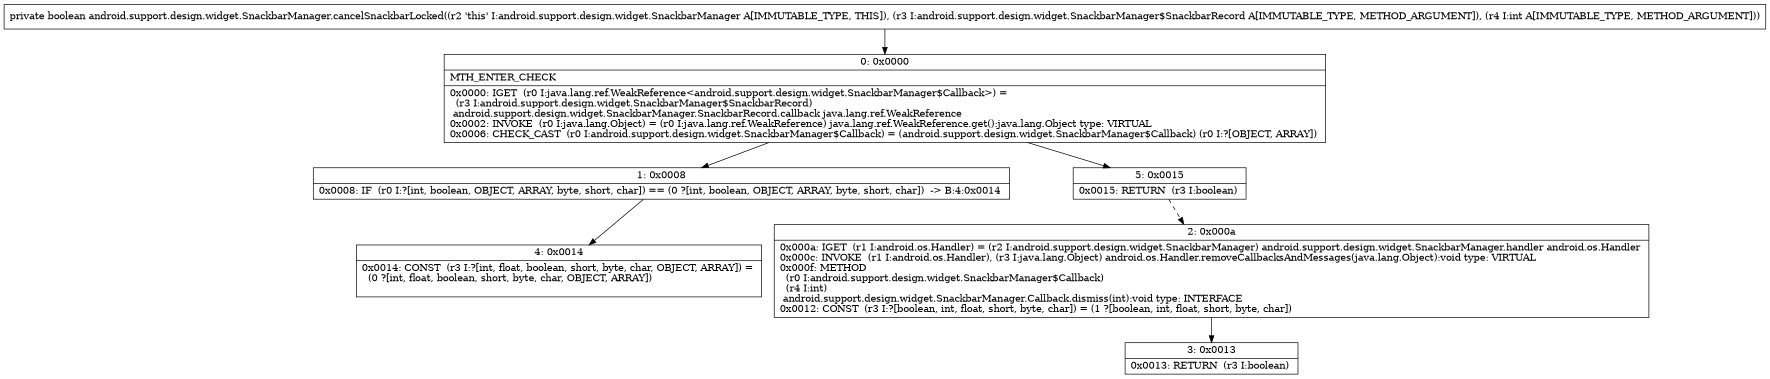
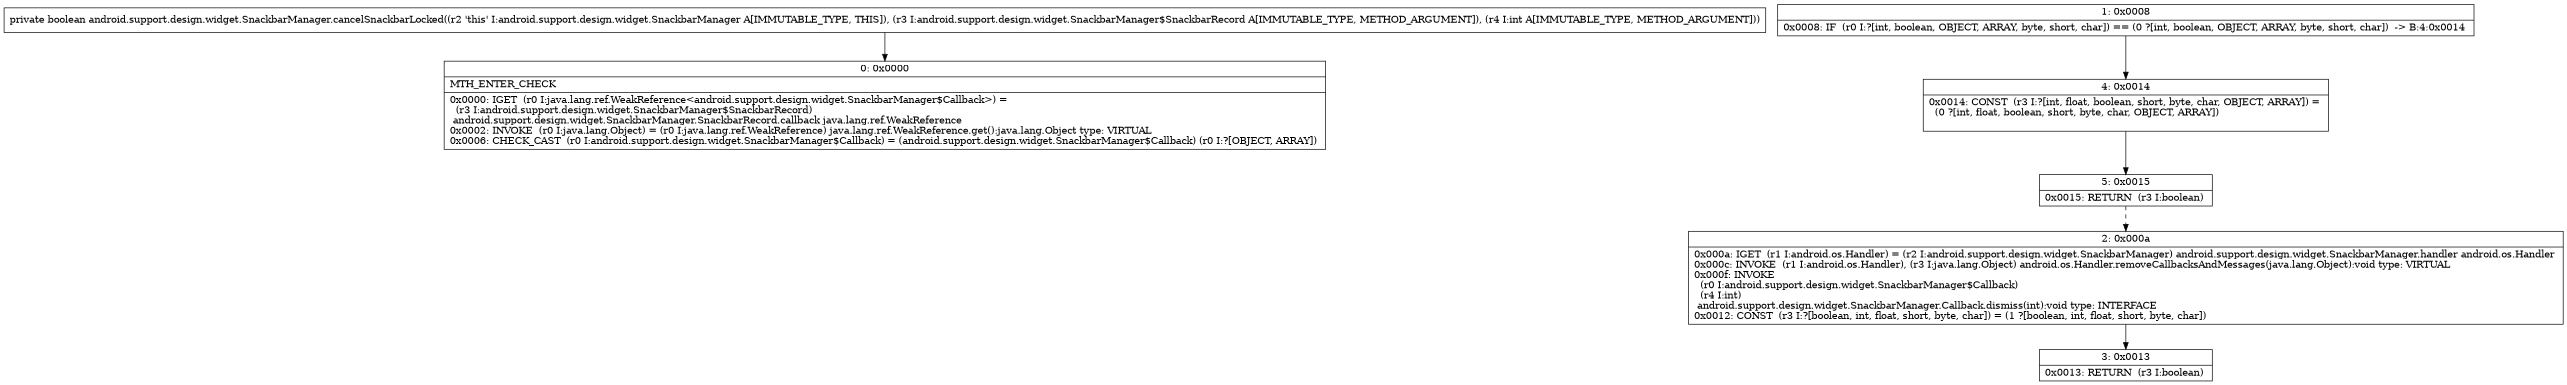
  digraph {
    node [shape=record]
    n1 [label="{0\:\ 0x0000|MTH_ENTER_CHECK\l|0x0000: IGET  (r0 I:java.lang.ref.WeakReference\<android.support.design.widget.SnackbarManager$Callback\>) = \l  (r3 I:android.support.design.widget.SnackbarManager$SnackbarRecord)\l android.support.design.widget.SnackbarManager.SnackbarRecord.callback java.lang.ref.WeakReference \l0x0002: INVOKE  (r0 I:java.lang.Object) = (r0 I:java.lang.ref.WeakReference) java.lang.ref.WeakReference.get():java.lang.Object type: VIRTUAL \l0x0006: CHECK_CAST  (r0 I:android.support.design.widget.SnackbarManager$Callback) = (android.support.design.widget.SnackbarManager$Callback) (r0 I:?[OBJECT, ARRAY]) \l}"]
    n2 [label="{1\:\ 0x0008|0x0008: IF  (r0 I:?[int, boolean, OBJECT, ARRAY, byte, short, char]) == (0 ?[int, boolean, OBJECT, ARRAY, byte, short, char])  \-\> B:4:0x0014 \l}"]
    n3 [label="{4\:\ 0x0014|0x0014: CONST  (r3 I:?[int, float, boolean, short, byte, char, OBJECT, ARRAY]) = \l  (0 ?[int, float, boolean, short, byte, char, OBJECT, ARRAY])\l \l}"]
-   n4 [label="{2\:\ 0x000a|0x000a: IGET  (r1 I:android.os.Handler) = (r2 I:android.support.design.widget.SnackbarManager) android.support.design.widget.SnackbarManager.handler android.os.Handler \l0x000c: INVOKE  (r1 I:android.os.Handler), (r3 I:java.lang.Object) android.os.Handler.removeCallbacksAndMessages(java.lang.Object):void type: VIRTUAL \l0x000f: METHOD  \l  (r0 I:android.support.design.widget.SnackbarManager$Callback)\l  (r4 I:int)\l android.support.design.widget.SnackbarManager.Callback.dismiss(int):void type: INTERFACE \l0x0012: CONST  (r3 I:?[boolean, int, float, short, byte, char]) = (1 ?[boolean, int, float, short, byte, char]) \l}"]
+   n4 [label="{2\:\ 0x000a|0x000a: IGET  (r1 I:android.os.Handler) = (r2 I:android.support.design.widget.SnackbarManager) android.support.design.widget.SnackbarManager.handler android.os.Handler \l0x000c: INVOKE  (r1 I:android.os.Handler), (r3 I:java.lang.Object) android.os.Handler.removeCallbacksAndMessages(java.lang.Object):void type: VIRTUAL \l0x000f: INVOKE  \l  (r0 I:android.support.design.widget.SnackbarManager$Callback)\l  (r4 I:int)\l android.support.design.widget.SnackbarManager.Callback.dismiss(int):void type: INTERFACE \l0x0012: CONST  (r3 I:?[boolean, int, float, short, byte, char]) = (1 ?[boolean, int, float, short, byte, char]) \l}"]
    n5 [label="{3\:\ 0x0013|0x0013: RETURN  (r3 I:boolean) \l}"]
    n6 [label="{5\:\ 0x0015|0x0015: RETURN  (r3 I:boolean) \l}"]
    n7 [label="{private boolean android.support.design.widget.SnackbarManager.cancelSnackbarLocked((r2 'this' I:android.support.design.widget.SnackbarManager A[IMMUTABLE_TYPE, THIS]), (r3 I:android.support.design.widget.SnackbarManager$SnackbarRecord A[IMMUTABLE_TYPE, METHOD_ARGUMENT]), (r4 I:int A[IMMUTABLE_TYPE, METHOD_ARGUMENT])) }"]
-   n1 -> n2
    n2 -> n3
-   n1 -> n6
+   n3 -> n6
    n4 -> n5
    n6 -> n4 [style=dashed]
    n7 -> n1
  }
